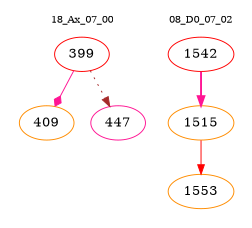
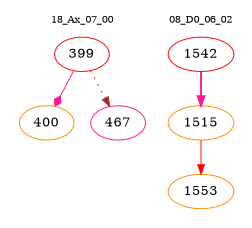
  digraph {
    node [color=darkorange]
    edge [arrowhead=normal color=deeppink style=solid]
-   n1 [label=409]
+   n1 [label=400]
    n2 [color=red label=399]
-   n3 [color=deeppink label=447]
+   n3 [color=deeppink label=467]
    n4 [color=red label=1542]
    n5 [label=1515]
    n6 [label=1553]
    subgraph cluster_1 {
      color=white
      fontsize=10
      label="18_Ax_07_00"
      n1
      n2
      n3
    }
    subgraph cluster_2 {
      color=white
      fontsize=10
-     label="08_D0_07_02"
+     label="08_D0_06_02"
      n4
      n5
      n6
    }
    n2 -> n1 [arrowhead=diamond]
    n2 -> n3 [color=brown style=dotted]
    n4 -> n5 [style=bold]
    n5 -> n6 [color=red]
  }
